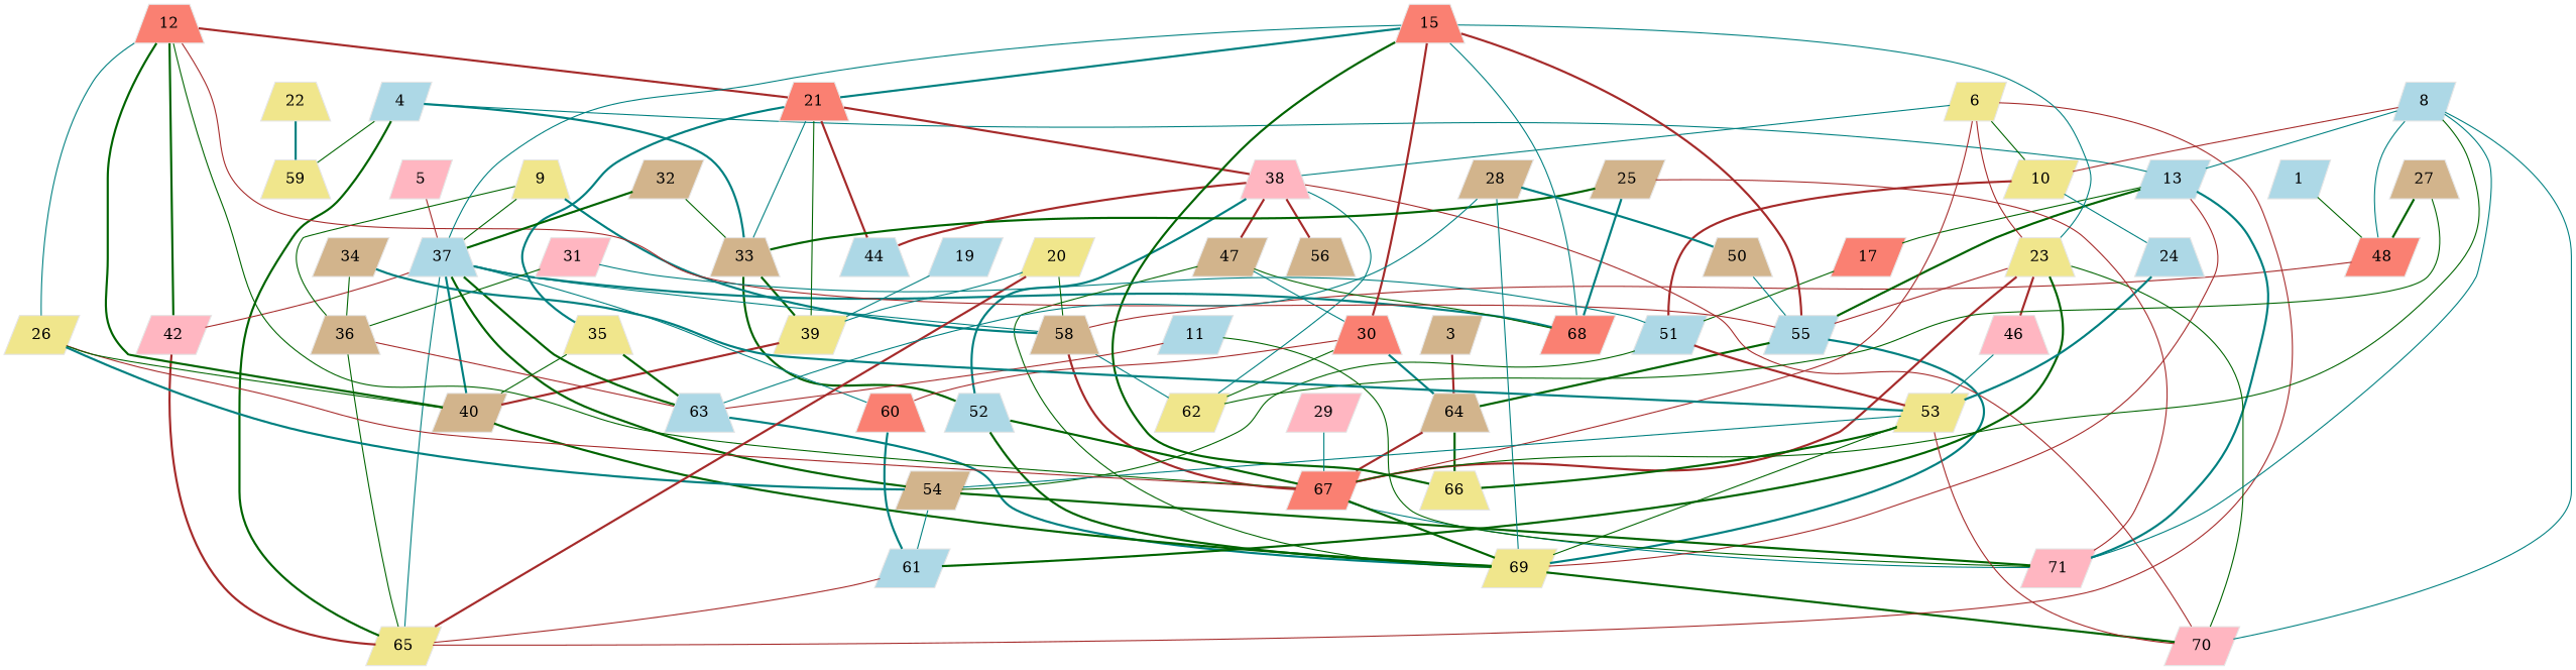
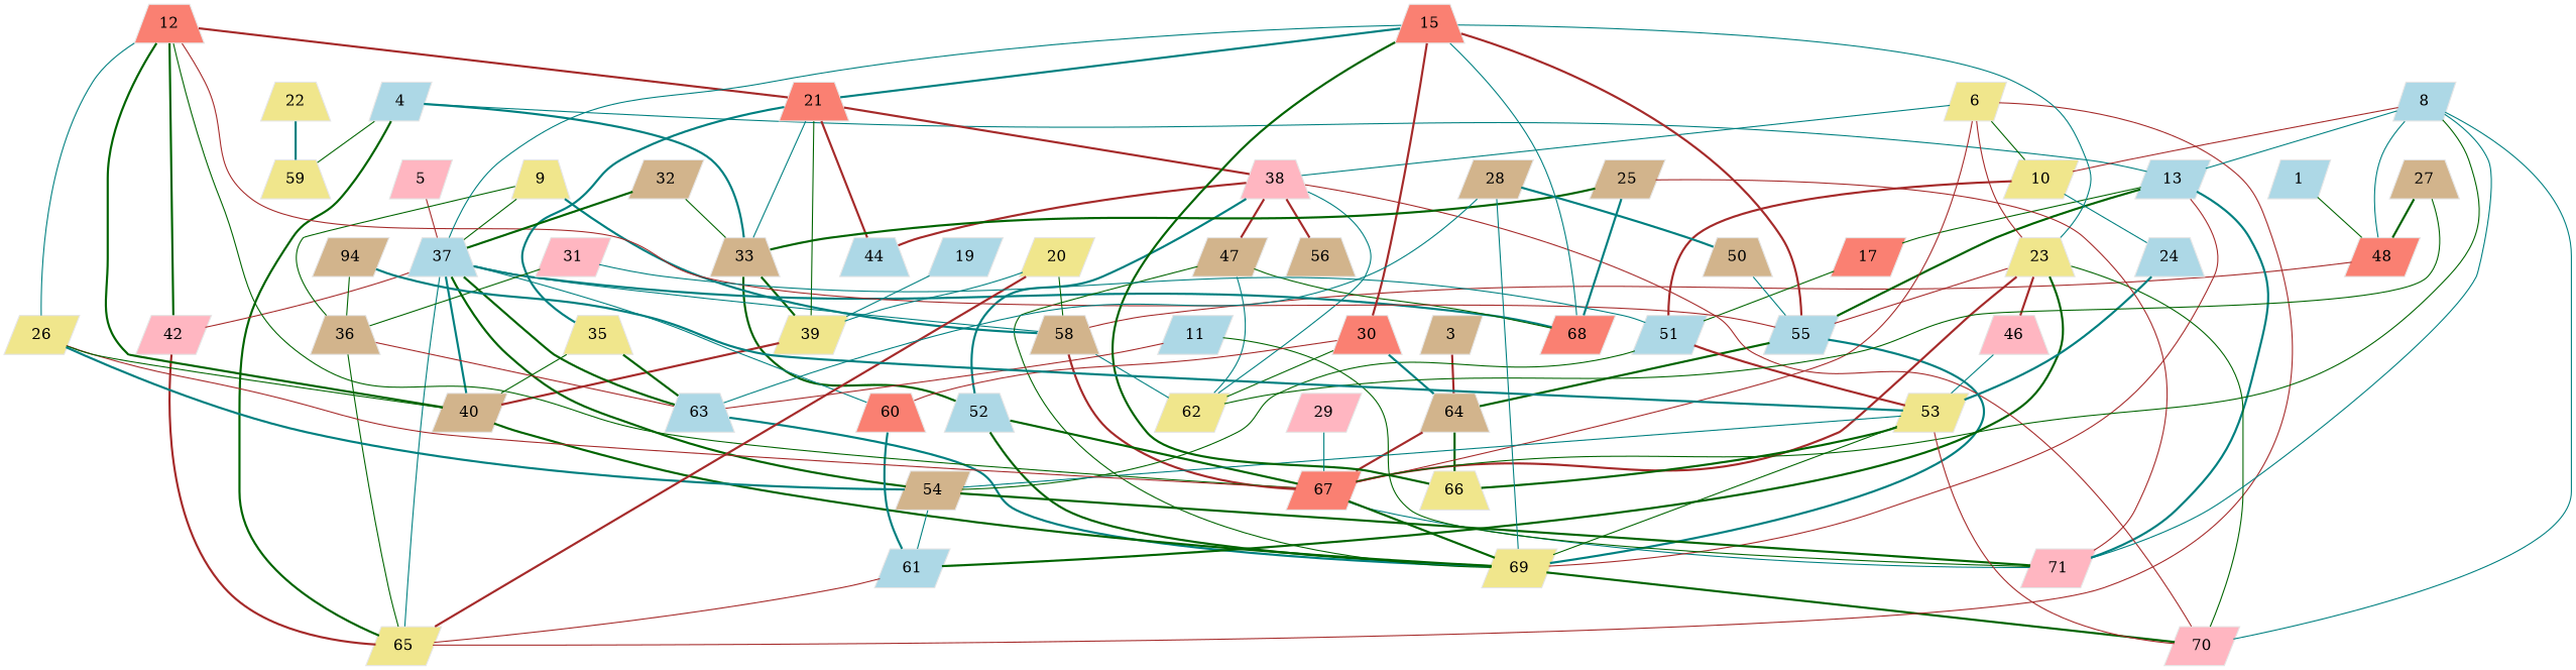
  graph {
    node [color=gray90 fillcolor=tan shape=parallelogram style=filled]
    edge [color=darkgreen style=solid weight=1.0]
    1 [fillcolor=lightblue]
    48 [fillcolor=salmon]
    58 [shape=trapezium]
    64 [shape=trapezium]
    3
    67 [fillcolor=salmon]
    66 [fillcolor=khaki shape=trapezium]
    4 [fillcolor=lightblue]
    13 [fillcolor=lightblue]
    33 [shape=trapezium]
    59 [fillcolor=khaki shape=trapezium]
    65 [fillcolor=khaki]
    71 [fillcolor=lightpink]
    55 [fillcolor=lightblue]
    17 [fillcolor=salmon]
    69 [fillcolor=khaki]
    39 [fillcolor=khaki]
    52 [fillcolor=lightblue shape=trapezium]
    5 [fillcolor=lightpink]
    37 [fillcolor=lightblue shape=trapezium]
    63 [fillcolor=lightblue shape=trapezium]
    40
    42 [fillcolor=lightpink]
    68 [fillcolor=salmon]
    54
    60 [fillcolor=salmon shape=trapezium]
    6 [fillcolor=khaki]
    10 [fillcolor=khaki]
    23 [fillcolor=khaki shape=trapezium]
    38 [fillcolor=lightpink shape=trapezium]
    24 [fillcolor=lightblue shape=trapezium]
    51 [fillcolor=lightblue]
    70 [fillcolor=lightpink]
    46 [fillcolor=lightpink shape=trapezium]
    61 [fillcolor=lightblue]
    44 [fillcolor=lightblue shape=trapezium]
    62 [fillcolor=khaki]
    47
    56 [shape=trapezium]
    8 [fillcolor=lightblue]
    9 [fillcolor=khaki shape=trapezium]
    36 [shape=trapezium]
    53 [fillcolor=khaki]
    11 [fillcolor=lightblue]
    12 [fillcolor=salmon shape=trapezium]
    21 [fillcolor=salmon shape=trapezium]
    26 [fillcolor=khaki]
    35 [fillcolor=khaki shape=trapezium]
    15 [fillcolor=salmon shape=trapezium]
    30 [fillcolor=salmon shape=trapezium]
    19 [fillcolor=lightblue]
    20 [fillcolor=khaki]
    22 [fillcolor=khaki shape=trapezium]
    25
    27 [shape=trapezium]
    28
    50 [shape=trapezium]
    29 [fillcolor=lightpink]
    31 [fillcolor=lightpink]
    32
-   34
+   34 [label=94]
    1 -- 48
    48 -- 58 [color=brown]
    58 -- 67 [color=brown style=bold]
    58 -- 62 [color=teal]
    64 -- 67 [color=brown style=bold weight=2.0]
    64 -- 66 [style=bold]
    3 -- 64 [color=brown style=bold]
    67 -- 71 [color=teal]
    67 -- 69 [style=bold]
    4 -- 13 [color=teal]
    4 -- 33 [color=teal style=bold]
    4 -- 59
    4 -- 65 [style=bold]
    13 -- 71 [color=teal style=bold]
    13 -- 55 [style=bold]
    13 -- 17
    13 -- 69 [color=brown]
    33 -- 39 [style=bold]
    33 -- 52 [style=bold]
    55 -- 64 [style=bold]
    55 -- 69 [color=teal style=bold]
    17 -- 51
    69 -- 70 [style=bold]
    39 -- 40 [color=brown style=bold]
    52 -- 67 [style=bold]
    52 -- 69 [style=bold]
    5 -- 37 [color=brown]
    37 -- 58 [color=teal weight=2.0]
    37 -- 65 [color=teal]
    37 -- 63 [style=bold]
    37 -- 40 [color=teal style=bold]
    37 -- 42 [color=brown]
    37 -- 68 [color=teal style=bold]
    37 -- 54 [style=bold]
    37 -- 60 [color=teal]
    63 -- 69 [color=teal style=bold]
    40 -- 69 [style=bold]
    42 -- 65 [color=brown style=bold]
    54 -- 71 [style=bold]
    54 -- 61 [color=teal]
    60 -- 61 [color=teal style=bold]
    6 -- 67 [color=brown]
    6 -- 65 [color=brown]
    6 -- 10
    6 -- 23 [color=brown]
    6 -- 38 [color=teal]
    10 -- 24 [color=teal]
    10 -- 51 [color=brown style=bold]
    23 -- 67 [color=brown style=bold]
    23 -- 55 [color=brown]
    23 -- 70
    23 -- 46 [color=brown style=bold]
    23 -- 61 [style=bold]
    38 -- 52 [color=teal style=bold]
    38 -- 70 [color=brown]
    38 -- 44 [color=brown style=bold]
    38 -- 62 [color=teal]
    38 -- 47 [color=brown style=bold]
    38 -- 56 [color=brown style=bold]
    24 -- 53 [color=teal style=bold]
    51 -- 54
    51 -- 53 [color=brown style=bold]
    46 -- 53 [color=teal]
    61 -- 65 [color=brown]
    47 -- 69
    47 -- 68
-   47 -- 30 [color=teal]
+   47 -- 62 [color=teal]
    8 -- 48 [color=teal]
    8 -- 67
    8 -- 13 [color=teal]
    8 -- 71 [color=teal]
    8 -- 10 [color=brown]
    8 -- 70 [color=teal]
    9 -- 58 [color=teal style=bold]
    9 -- 37
    9 -- 36
    36 -- 65
    36 -- 63 [color=brown]
    53 -- 66 [style=bold]
    53 -- 69
    53 -- 54 [color=teal]
    53 -- 70 [color=brown]
    11 -- 71
    11 -- 63 [color=brown]
    12 -- 67
    12 -- 55 [color=brown]
    12 -- 40 [style=bold]
    12 -- 42 [style=bold]
    12 -- 21 [color=brown style=bold]
    12 -- 26 [color=teal]
    21 -- 33 [color=teal]
    21 -- 39
    21 -- 38 [color=brown style=bold]
    21 -- 44 [color=brown style=bold]
    21 -- 35 [color=teal style=bold]
    26 -- 67 [color=brown]
    26 -- 40
    26 -- 54 [color=teal style=bold]
    35 -- 63 [style=bold]
    35 -- 40
    15 -- 66 [style=bold]
    15 -- 55 [color=brown style=bold]
    15 -- 37 [color=teal]
    15 -- 68 [color=teal]
    15 -- 23 [color=teal]
    15 -- 21 [color=teal style=bold]
    15 -- 30 [color=brown style=bold]
    30 -- 64 [color=teal style=bold]
    30 -- 60 [color=brown]
    30 -- 62
    19 -- 39 [color=teal]
    20 -- 58
    20 -- 65 [color=brown style=bold]
    20 -- 39 [color=teal]
    22 -- 59 [color=teal style=bold]
    25 -- 33 [style=bold]
    25 -- 71 [color=brown]
    25 -- 68 [color=teal style=bold]
    27 -- 48 [style=bold]
    27 -- 62
    28 -- 69 [color=teal weight=2.0]
    28 -- 63 [color=teal]
    28 -- 50 [color=teal style=bold]
    50 -- 55 [color=teal]
    29 -- 67 [color=teal]
    31 -- 51 [color=teal]
    31 -- 36
    32 -- 33
    32 -- 37 [style=bold]
    34 -- 36
    34 -- 53 [color=teal style=bold]
  }
